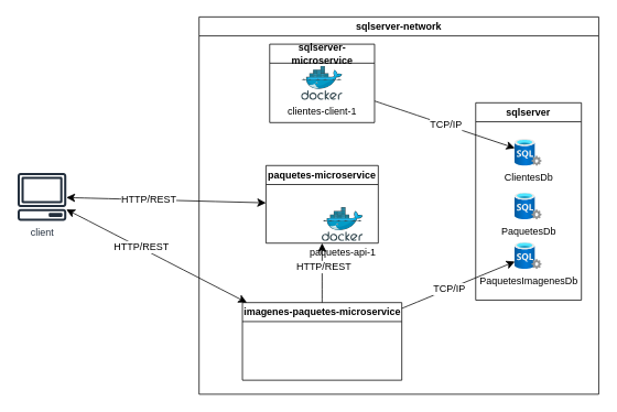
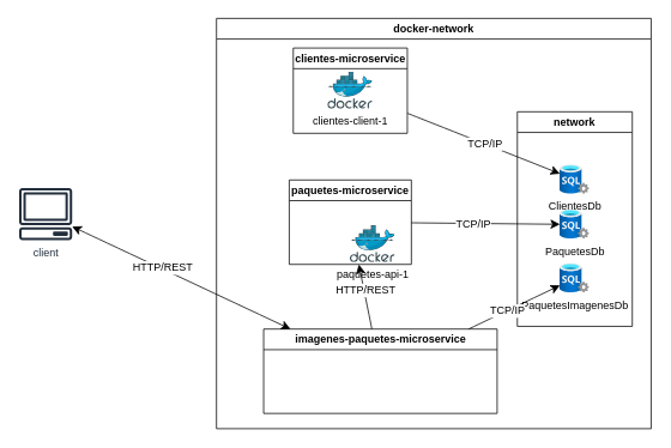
  <mxCell id="0" />
  <mxCell id="1" parent="0" />
- <mxCell id="2" value="sqlserver-network" style="swimlane;whiteSpace=wrap;html=1;" vertex="1" parent="1"><mxGeometry x="240" y="20" width="484" height="457" as="geometry"><mxRectangle x="200" y="1" width="147" height="26" as="alternateBounds" /></mxGeometry></mxCell>
- <mxCell id="3" value="imagenes-paquetes-microservice" style="swimlane;whiteSpace=wrap;html=1;" vertex="1" parent="2"><mxGeometry x="52.5" y="346" width="193" height="94" as="geometry"><mxRectangle x="200" y="1" width="147" height="26" as="alternateBounds" /></mxGeometry></mxCell>
+ <mxCell id="2" value="docker-network" style="swimlane;whiteSpace=wrap;html=1;" vertex="1" parent="1"><mxGeometry x="240" y="20" width="484" height="457" as="geometry"><mxRectangle x="200" y="1" width="147" height="26" as="alternateBounds" /></mxGeometry></mxCell>
+ <mxCell id="3" value="imagenes-paquetes-microservice" style="swimlane;whiteSpace=wrap;html=1;" vertex="1" parent="2"><mxGeometry x="52.5" y="346" width="260" height="94" as="geometry"><mxRectangle x="200" y="1" width="147" height="26" as="alternateBounds" /></mxGeometry></mxCell>
  <mxCell id="4" value="paquetes-microservice" style="swimlane;whiteSpace=wrap;html=1;" vertex="1" parent="2"><mxGeometry x="81" y="180" width="136" height="94" as="geometry"><mxRectangle x="200" y="1" width="147" height="26" as="alternateBounds" /></mxGeometry></mxCell>
  <mxCell id="5" value="paquetes-api-1" style="image;sketch=0;aspect=fixed;html=1;points=[];align=center;fontSize=12;image=img/lib/mscae/Docker.svg;" vertex="1" parent="4"><mxGeometry x="68" y="51" width="50" height="41" as="geometry" /></mxCell>
  <mxCell id="6" value="" style="endArrow=classic;html=1;rounded=0;fontSize=12;startSize=8;endSize=8;curved=1;" edge="1" parent="2" source="3" target="4"><mxGeometry width="50" height="50" relative="1" as="geometry"><mxPoint x="429" y="297" as="sourcePoint" /><mxPoint x="64" y="219" as="targetPoint" /></mxGeometry></mxCell>
  <mxCell id="7" value="HTTP/REST" style="edgeLabel;html=1;align=center;verticalAlign=middle;resizable=0;points=[];fontSize=12;" vertex="1" connectable="0" parent="6"><mxGeometry x="0.211" y="-1" relative="1" as="geometry"><mxPoint as="offset" /></mxGeometry></mxCell>
- <mxCell id="8" value="sqlserver-microservice" style="swimlane;whiteSpace=wrap;html=1;" vertex="1" parent="2"><mxGeometry x="85.5" y="33" width="127" height="95" as="geometry"><mxRectangle x="200" y="1" width="147" height="26" as="alternateBounds" /></mxGeometry></mxCell>
+ <mxCell id="8" value="clientes-microservice" style="swimlane;whiteSpace=wrap;html=1;" vertex="1" parent="2"><mxGeometry x="85.5" y="33" width="127" height="95" as="geometry"><mxRectangle x="200" y="1" width="147" height="26" as="alternateBounds" /></mxGeometry></mxCell>
  <mxCell id="9" value="clientes-client-1" style="image;sketch=0;aspect=fixed;html=1;points=[];align=center;fontSize=12;image=img/lib/mscae/Docker.svg;" vertex="1" parent="8"><mxGeometry x="38.5" y="27" width="50" height="41" as="geometry" /></mxCell>
- <mxCell id="10" value="sqlserver" style="swimlane;whiteSpace=wrap;html=1;" vertex="1" parent="2"><mxGeometry x="335" y="104" width="128" height="239" as="geometry"><mxRectangle x="200" y="1" width="147" height="26" as="alternateBounds" /></mxGeometry></mxCell>
- <mxCell id="11" value="ClientesDb" style="image;aspect=fixed;html=1;points=[];align=center;fontSize=12;image=img/lib/azure2/databases/SQL_Server.svg;" vertex="1" parent="10"><mxGeometry x="47.5" y="44" width="33" height="33" as="geometry" /></mxCell>
+ <mxCell id="10" value="network" style="swimlane;whiteSpace=wrap;html=1;" vertex="1" parent="2"><mxGeometry x="335" y="104" width="128" height="239" as="geometry"><mxRectangle x="200" y="1" width="147" height="26" as="alternateBounds" /></mxGeometry></mxCell>
+ <mxCell id="11" value="ClientesDb" style="image;aspect=fixed;html=1;points=[];align=center;fontSize=12;image=img/lib/azure2/databases/SQL_Server.svg;" vertex="1" parent="10"><mxGeometry x="47.5" y="59" width="33" height="33" as="geometry" /></mxCell>
  <mxCell id="12" value="PaquetesDb" style="image;aspect=fixed;html=1;points=[];align=center;fontSize=12;image=img/lib/azure2/databases/SQL_Server.svg;" vertex="1" parent="10"><mxGeometry x="47.5" y="109" width="33" height="33" as="geometry" /></mxCell>
  <mxCell id="13" value="PaquetesImagenesDb" style="image;aspect=fixed;html=1;points=[];align=center;fontSize=12;image=img/lib/azure2/databases/SQL_Server.svg;" vertex="1" parent="10"><mxGeometry x="47.5" y="169" width="33" height="33" as="geometry" /></mxCell>
  <mxCell id="14" value="" style="endArrow=classic;html=1;rounded=0;fontSize=12;startSize=8;endSize=8;curved=1;" edge="1" parent="2" source="8" target="11"><mxGeometry width="50" height="50" relative="1" as="geometry"><mxPoint x="209" y="270" as="sourcePoint" /><mxPoint x="256" y="148" as="targetPoint" /></mxGeometry></mxCell>
  <mxCell id="15" value="TCP/IP" style="edgeLabel;html=1;align=center;verticalAlign=middle;resizable=0;points=[];fontSize=12;" vertex="1" connectable="0" parent="14"><mxGeometry x="0.01" relative="1" as="geometry"><mxPoint as="offset" /></mxGeometry></mxCell>
+ <mxCell id="16" value="" style="endArrow=classic;html=1;rounded=0;fontSize=12;startSize=8;endSize=8;curved=1;" edge="1" parent="2" source="4" target="12"><mxGeometry width="50" height="50" relative="1" as="geometry"><mxPoint x="209" y="270" as="sourcePoint" /><mxPoint x="309" y="242" as="targetPoint" /></mxGeometry></mxCell>
+ <mxCell id="17" value="TCP/IP" style="edgeLabel;html=1;align=center;verticalAlign=middle;resizable=0;points=[];fontSize=12;" vertex="1" connectable="0" parent="16"><mxGeometry x="-0.163" y="-1" relative="1" as="geometry"><mxPoint as="offset" /></mxGeometry></mxCell>
  <mxCell id="18" value="" style="endArrow=classic;html=1;rounded=0;fontSize=12;startSize=8;endSize=8;curved=1;" edge="1" parent="2" source="3" target="13"><mxGeometry width="50" height="50" relative="1" as="geometry"><mxPoint x="209" y="270" as="sourcePoint" /><mxPoint x="259" y="220" as="targetPoint" /></mxGeometry></mxCell>
  <mxCell id="19" value="TCP/IP" style="edgeLabel;html=1;align=center;verticalAlign=middle;resizable=0;points=[];fontSize=12;" vertex="1" connectable="0" parent="18"><mxGeometry x="-0.166" relative="1" as="geometry"><mxPoint as="offset" /></mxGeometry></mxCell>
  <mxCell id="20" value="client" style="sketch=0;outlineConnect=0;fontColor=#232F3E;gradientColor=none;fillColor=#232F3D;strokeColor=none;dashed=0;verticalLabelPosition=bottom;verticalAlign=top;align=center;html=1;fontSize=12;fontStyle=0;aspect=fixed;pointerEvents=1;shape=mxgraph.aws4.client;" vertex="1" parent="1"><mxGeometry x="20" y="209" width="59.53" height="58" as="geometry" /></mxCell>
- <mxCell id="21" value="" style="endArrow=classic;startArrow=classic;html=1;rounded=0;fontSize=12;startSize=8;endSize=8;curved=1;" edge="1" parent="1" source="20" target="4"><mxGeometry width="50" height="50" relative="1" as="geometry"><mxPoint x="124" y="405" as="sourcePoint" /><mxPoint x="460" y="293" as="targetPoint" /></mxGeometry></mxCell>
- <mxCell id="22" value="HTTP/REST" style="edgeLabel;html=1;align=center;verticalAlign=middle;resizable=0;points=[];fontSize=12;" vertex="1" connectable="0" parent="21"><mxGeometry x="-0.182" y="1" relative="1" as="geometry"><mxPoint as="offset" /></mxGeometry></mxCell>
  <mxCell id="23" value="" style="endArrow=classic;startArrow=classic;html=1;rounded=0;fontSize=12;startSize=8;endSize=8;curved=1;" edge="1" parent="1" source="20" target="3"><mxGeometry width="50" height="50" relative="1" as="geometry"><mxPoint x="159" y="427" as="sourcePoint" /><mxPoint x="495" y="315" as="targetPoint" /></mxGeometry></mxCell>
  <mxCell id="24" value="HTTP/REST" style="edgeLabel;html=1;align=center;verticalAlign=middle;resizable=0;points=[];fontSize=12;" vertex="1" connectable="0" parent="23"><mxGeometry x="-0.182" y="1" relative="1" as="geometry"><mxPoint as="offset" /></mxGeometry></mxCell>
